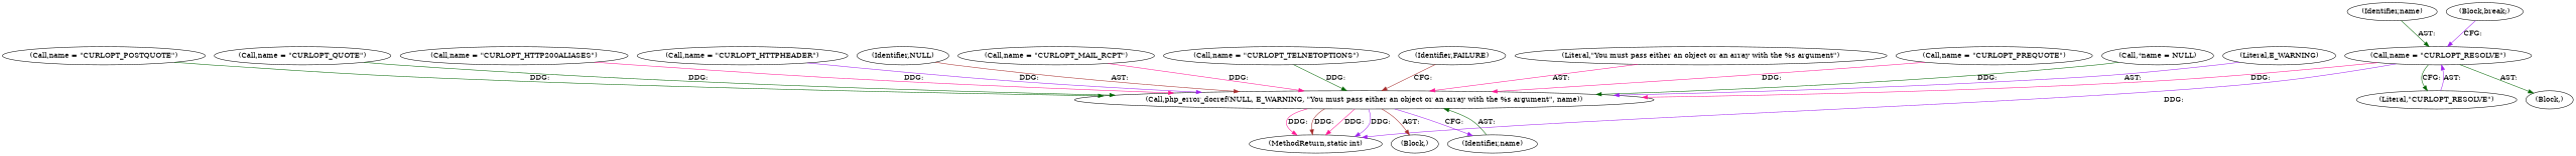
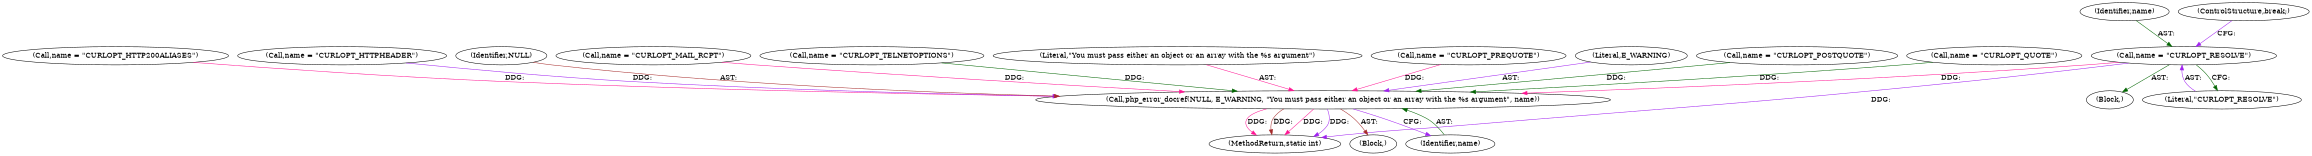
  digraph {
    edge [color=darkgreen]
    n1 [label="(Call,name = \"CURLOPT_RESOLVE\")"]
    n2 [label="(Call,php_error_docref(NULL, E_WARNING, \"You must pass either an object or an array with the %s argument\", name))"]
    n3 [label="(Block,)"]
    n4 [label="(Literal,\"CURLOPT_RESOLVE\")"]
    n5 [label="(MethodReturn,static int)"]
    n6 [label="(Block,)"]
    n7 [label="(Identifier,name)"]
    n8 [label="(Identifier,name)"]
    n9 [label="(Call,name = \"CURLOPT_POSTQUOTE\")"]
    n10 [label="(Call,name = \"CURLOPT_QUOTE\")"]
    n11 [label="(Call,name = \"CURLOPT_HTTP200ALIASES\")"]
-   n12 [label="(Block,break;)"]
+   n12 [label="(ControlStructure,break;)"]
    n13 [label="(Call,name = \"CURLOPT_HTTPHEADER\")"]
    n14 [label="(Identifier,NULL)"]
    n15 [label="(Call,name = \"CURLOPT_MAIL_RCPT\")"]
    n16 [label="(Call,name = \"CURLOPT_TELNETOPTIONS\")"]
-   n17 [label="(Identifier,FAILURE)"]
    n18 [label="(Literal,\"You must pass either an object or an array with the %s argument\")"]
    n19 [label="(Call,name = \"CURLOPT_PREQUOTE\")"]
-   n20 [label="(Call,*name = NULL)"]
    n21 [label="(Literal,E_WARNING)"]
    n1 -> n2 [color=deeppink label="DDG: "]
    n1 -> n3 [label="AST: "]
    n1 -> n4 [label="CFG: "]
    n1 -> n5 [color=purple label="DDG: "]
    n2 -> n5 [color=brown label="DDG: "]
    n2 -> n5 [color=deeppink label="DDG: "]
    n2 -> n5 [color=purple label="DDG: "]
    n2 -> n5 [color=deeppink label="DDG: "]
    n2 -> n6 [color=brown label="AST: "]
    n2 -> n7 [color=purple label="CFG: "]
    n4 -> n1 [color=purple label="AST: "]
    n7 -> n2 [label="AST: "]
    n8 -> n1 [label="AST: "]
    n9 -> n2 [label="DDG: "]
    n10 -> n2 [label="DDG: "]
    n11 -> n2 [color=deeppink label="DDG: "]
    n12 -> n1 [color=purple label="CFG: "]
    n13 -> n2 [color=purple label="DDG: "]
    n14 -> n2 [color=brown label="AST: "]
    n15 -> n2 [color=deeppink label="DDG: "]
    n16 -> n2 [label="DDG: "]
-   n17 -> n2 [color=brown label="CFG: "]
    n18 -> n2 [color=deeppink label="AST: "]
    n19 -> n2 [color=deeppink label="DDG: "]
-   n20 -> n2 [label="DDG: "]
    n21 -> n2 [color=purple label="AST: "]
  }
